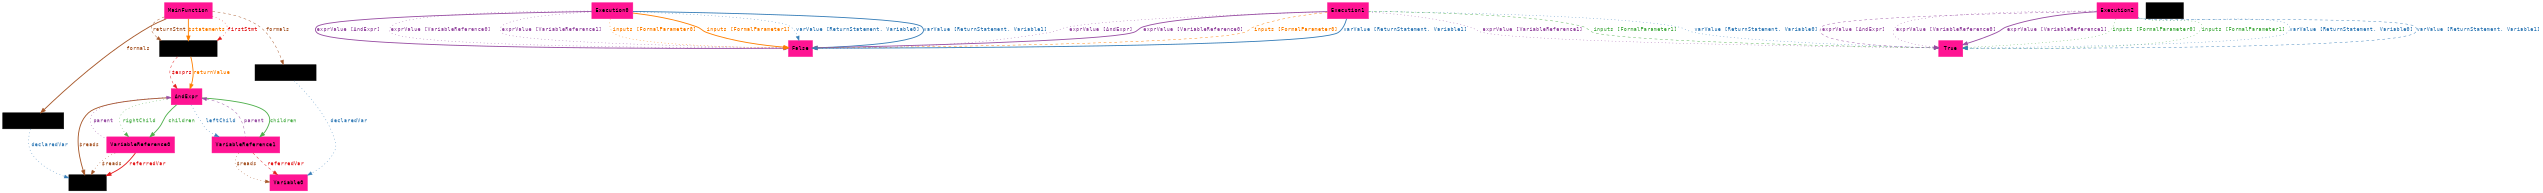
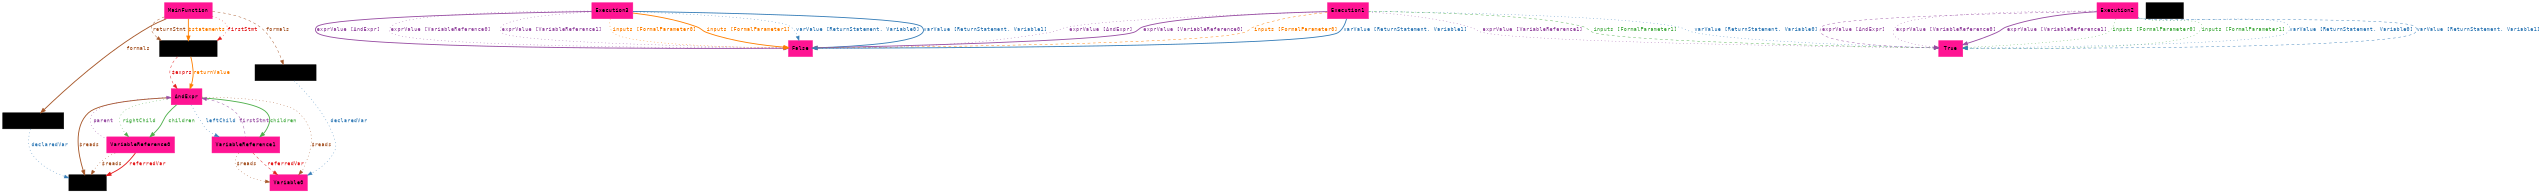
  digraph {
    fontsize=12
    rankdir=TB
    fontname="DejaVu Sans Mono"
    node [color=deeppink fontcolor="#000000" fontsize=12 shape=box style="filled, solid" fontname="DejaVu Sans Mono"]
    edge [color="#984ea3" dir=forward fontcolor="#984ea3" fontsize=12 style=dotted uuid="<MainFunction, ReturnStatement>" weight=1 fontname="DejaVu Sans Mono"]
    n1 [color=black label=ReturnStatement uuid=ReturnStatement]
    n2 [label=AndExpr uuid=AndExpr]
    n3 [label=Variable0 uuid=Variable0]
    n4 [color=black label=Variable1 uuid=Variable1]
    n5 [label=VariableReference0 uuid=VariableReference0]
    n6 [label=VariableReference1 uuid=VariableReference1]
    n7 [label=MainFunction uuid=MainFunction]
    n8 [color=black label=FormalParameter0 uuid=FormalParameter0]
    n9 [color=black label=FormalParameter1 uuid=FormalParameter1]
-   n10 [label=Execution0 uuid=Execution0]
+   n10 [label=Execution3 uuid=Execution0]
    n11 [label=False uuid=False]
    n12 [label=Execution1 uuid=Execution1]
    n13 [label=True uuid=True]
    n14 [label=Execution2 uuid=Execution2]
    n15 [color=black label=Undefined uuid=Undefined]
    n1 -> n2 [color="#e41a1c" fontcolor="#e41a1c" label="$exprs" style=dashed uuid="<ReturnStatement, AndExpr>"]
    n1 -> n2 [color="#ff7f00" fontcolor="#ff7f00" label=returnValue style=bold uuid="<ReturnStatement, AndExpr>"]
+   n2 -> n3 [color="#a65628" fontcolor="#a65628" label="$reads" uuid="<AndExpr, Variable0>"]
    n2 -> n4 [color="#a65628" fontcolor="#a65628" label="$reads" style=bold uuid="<AndExpr, Variable1>"]
    n2 -> n5 [color="#4daf4a" fontcolor="#4daf4a" label=children style=bold uuid="<AndExpr, VariableReference0>"]
    n2 -> n5 [dir=back label=parent uuid="<VariableReference0, AndExpr>"]
    n2 -> n5 [color="#4daf4a" fontcolor="#4daf4a" label=rightChild uuid="<AndExpr, VariableReference0>"]
    n2 -> n6 [color="#4daf4a" fontcolor="#4daf4a" label=children style=bold uuid="<AndExpr, VariableReference1>"]
    n2 -> n6 [color="#377eb8" fontcolor="#377eb8" label=leftChild uuid="<AndExpr, VariableReference1>"]
-   n2 -> n6 [dir=back label=parent style=dashed uuid="<VariableReference1, AndExpr>"]
+   n2 -> n6 [dir=back label=firstStmt style=dashed uuid="<VariableReference1, AndExpr>"]
    n5 -> n4 [color="#a65628" fontcolor="#a65628" label="$reads" uuid="<VariableReference0, Variable1>"]
    n5 -> n4 [color="#e41a1c" fontcolor="#e41a1c" label=referredVar style=bold uuid="<VariableReference0, Variable1>"]
    n6 -> n3 [color="#a65628" fontcolor="#a65628" label="$reads" uuid="<VariableReference1, Variable0>"]
    n6 -> n3 [color="#e41a1c" fontcolor="#e41a1c" label=referredVar style=dashed uuid="<VariableReference1, Variable0>"]
    n7 -> n1 [color="#ff7f00" fontcolor="#ff7f00" label="$statements" style=bold]
    n7 -> n1 [color="#e41a1c" fontcolor="#e41a1c" label=firstStmt]
    n7 -> n1 [color="#a65628" fontcolor="#a65628" label=returnStmt style=dashed]
    n7 -> n8 [color="#a65628" fontcolor="#a65628" label=formals style=bold uuid="<MainFunction, FormalParameter0>"]
    n7 -> n9 [color="#a65628" fontcolor="#a65628" label=formals style=dashed uuid="<MainFunction, FormalParameter1>"]
    n8 -> n4 [color="#377eb8" fontcolor="#377eb8" label=declaredVar uuid="<FormalParameter0, Variable1>"]
    n9 -> n3 [color="#377eb8" fontcolor="#377eb8" label=declaredVar uuid="<FormalParameter1, Variable0>"]
    n10 -> n11 [label="exprValue [AndExpr]" style=bold uuid="<Execution0, AndExpr, False>"]
    n10 -> n11 [label="exprValue [VariableReference0]" uuid="<Execution0, VariableReference0, False>"]
    n10 -> n11 [label="exprValue [VariableReference1]" uuid="<Execution0, VariableReference1, False>"]
    n10 -> n11 [color="#ff7f00" fontcolor="#ff7f00" label="inputs [FormalParameter0]" uuid="<Execution0, FormalParameter0, False>"]
    n10 -> n11 [color="#ff7f00" fontcolor="#ff7f00" label="inputs [FormalParameter1]" style=bold uuid="<Execution0, FormalParameter1, False>"]
    n10 -> n11 [color="#377eb8" fontcolor="#377eb8" label="varValue [ReturnStatement, Variable0]" uuid="<Execution0, ReturnStatement, Variable0, False>"]
    n10 -> n11 [color="#377eb8" fontcolor="#377eb8" label="varValue [ReturnStatement, Variable1]" style=bold uuid="<Execution0, ReturnStatement, Variable1, False>"]
    n12 -> n11 [label="exprValue [AndExpr]" uuid="<Execution1, AndExpr, False>"]
    n12 -> n11 [label="exprValue [VariableReference0]" style=bold uuid="<Execution1, VariableReference0, False>"]
    n12 -> n11 [color="#ff7f00" fontcolor="#ff7f00" label="inputs [FormalParameter0]" style=dashed uuid="<Execution1, FormalParameter0, False>"]
    n12 -> n11 [color="#377eb8" fontcolor="#377eb8" label="varValue [ReturnStatement, Variable1]" style=bold uuid="<Execution1, ReturnStatement, Variable1, False>"]
    n12 -> n13 [label="exprValue [VariableReference1]" uuid="<Execution1, VariableReference1, True>"]
    n12 -> n13 [color="#4daf4a" fontcolor="#4daf4a" label="inputs [FormalParameter1]" style=dashed uuid="<Execution1, FormalParameter1, True>"]
    n12 -> n13 [color="#377eb8" fontcolor="#377eb8" label="varValue [ReturnStatement, Variable0]" uuid="<Execution1, ReturnStatement, Variable0, True>"]
    n14 -> n13 [label="exprValue [AndExpr]" style=dashed uuid="<Execution2, AndExpr, True>"]
    n14 -> n13 [label="exprValue [VariableReference0]" uuid="<Execution2, VariableReference0, True>"]
    n14 -> n13 [label="exprValue [VariableReference1]" style=bold uuid="<Execution2, VariableReference1, True>"]
    n14 -> n13 [color="#4daf4a" fontcolor="#4daf4a" label="inputs [FormalParameter0]" uuid="<Execution2, FormalParameter0, True>"]
    n14 -> n13 [color="#4daf4a" fontcolor="#4daf4a" label="inputs [FormalParameter1]" uuid="<Execution2, FormalParameter1, True>"]
    n14 -> n13 [color="#377eb8" fontcolor="#377eb8" label="varValue [ReturnStatement, Variable0]" uuid="<Execution2, ReturnStatement, Variable0, True>"]
    n14 -> n13 [color="#377eb8" fontcolor="#377eb8" label="varValue [ReturnStatement, Variable1]" style=dashed uuid="<Execution2, ReturnStatement, Variable1, True>"]
  }
